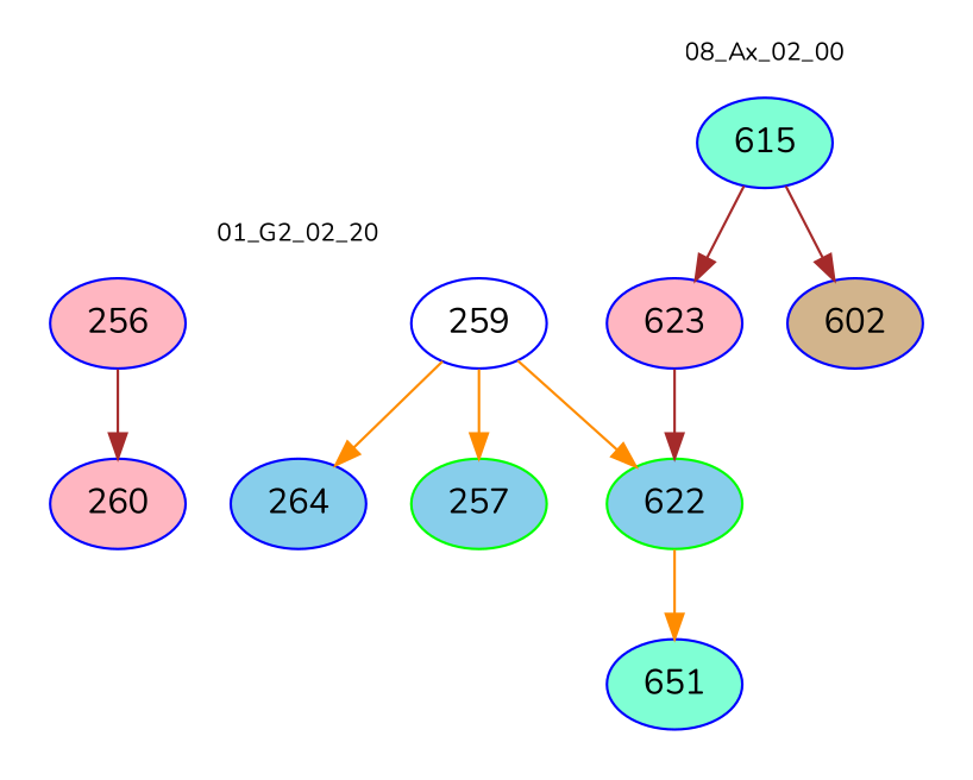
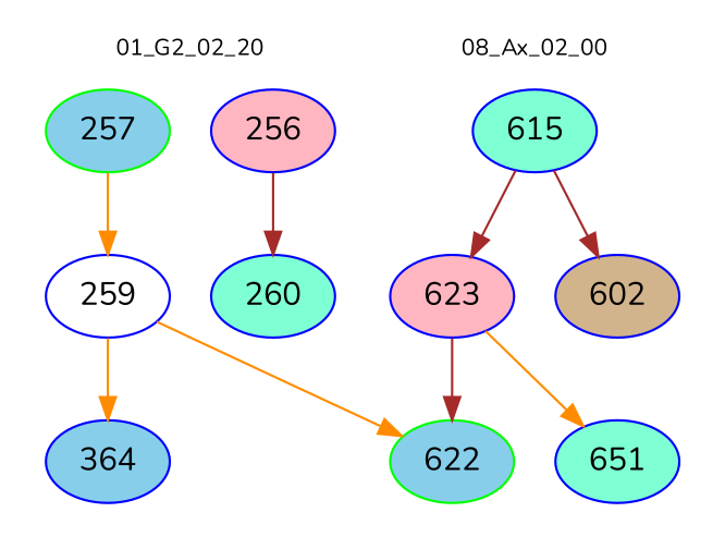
  digraph {
    fontname=Nunito
    node [color=blue fillcolor=lightpink fontname=Nunito style=filled]
    edge [color=darkorange fontname=Nunito]
    n1 [label=623]
    n2 [fillcolor=aquamarine label=615]
    n3 [fillcolor=aquamarine label=651]
    n4 [color=green fillcolor=skyblue label=622]
    n5 [fillcolor=tan label=602]
    n6 [fillcolor=white label=259]
    n7 [label=256]
-   n8 [fillcolor=skyblue label=264]
+   n8 [fillcolor=skyblue label=364]
    n9 [color=green fillcolor=skyblue label=257]
-   n10 [label=260]
+   n10 [fillcolor=aquamarine label=260]
    subgraph cluster_1 {
      color=white
      fontsize=10
      label="08_Ax_02_00"
      n1
      n2
      n3
      n4
      n5
    }
    subgraph cluster_2 {
      color=white
      fontsize=10
      label="01_G2_02_20"
      n6
      n7
      n8
      n9
      n10
    }
-   n4 -> n3
+   n1 -> n3
    n1 -> n4 [color=brown]
    n2 -> n1 [color=brown]
    n2 -> n5 [color=brown]
    n6 -> n4
    n6 -> n8
-   n6 -> n9
+   n9 -> n6
    n7 -> n10 [color=brown]
  }
